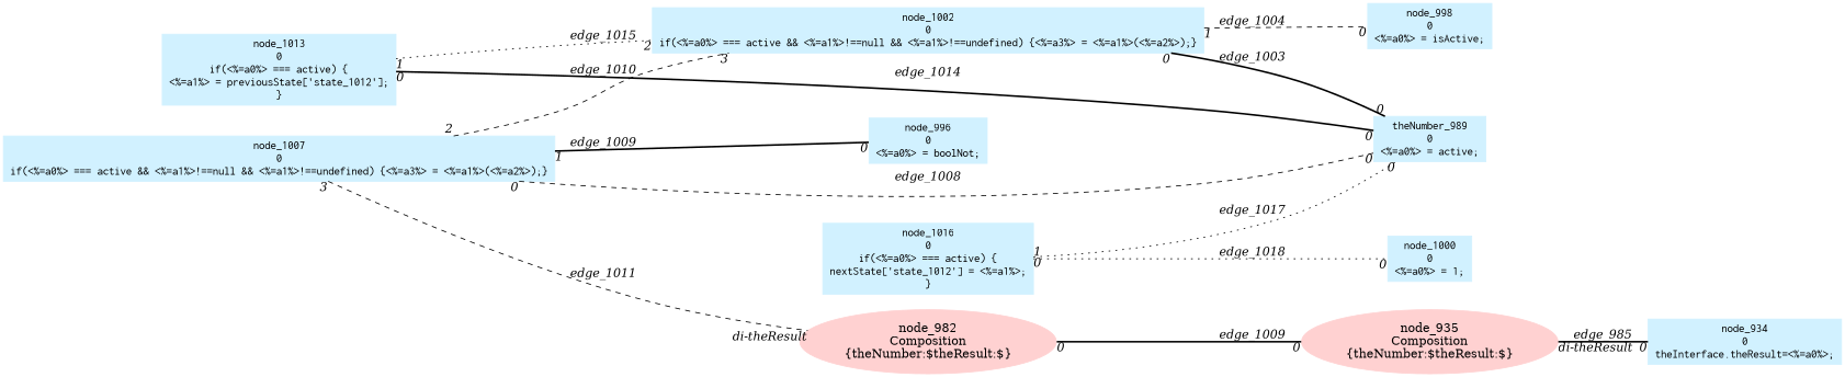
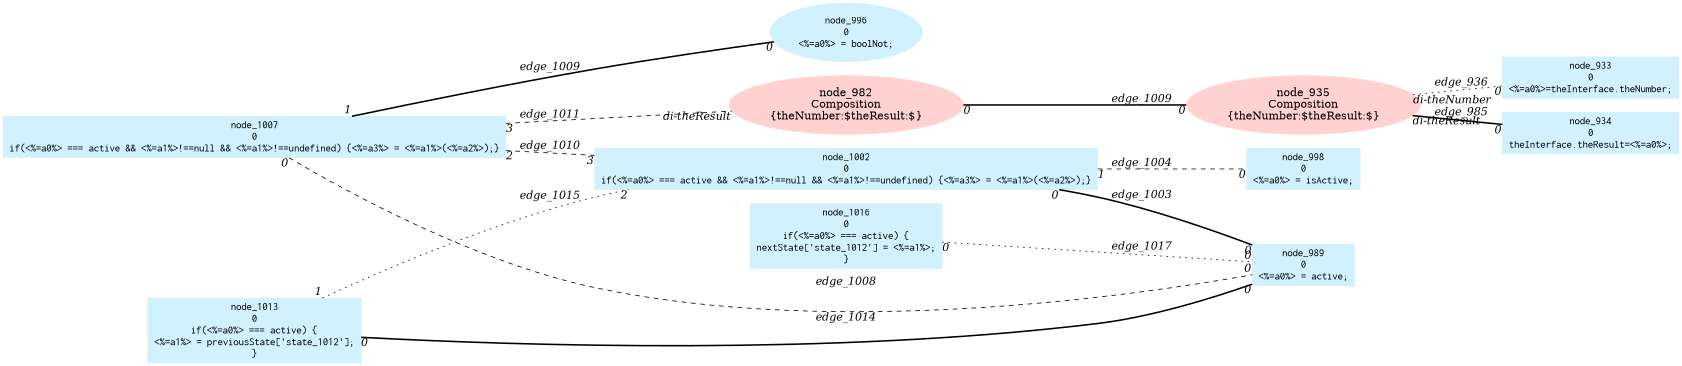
  digraph {
    rankdir=LR
    node [color="#d1f1ff" shape=box style=filled fontname=Courier]
    edge [arrowHead=none dir=none fontname="Times-Italic" headlabel=0 style=bold taillabel=0]
    n1 [color="#ffd1d1" label="node_935\nComposition\n{theNumber:$theResult:$}" shape=ellipse fontname=""]
+   n2 [label="node_933\n0\n<%=a0%>=theInterface.theNumber;\n"]
    n3 [label="node_934\n0\ntheInterface.theResult=<%=a0%>;\n"]
    n4 [color="#ffd1d1" label="node_982\nComposition\n{theNumber:$theResult:$}" shape=ellipse fontname=""]
-   n5 [label="theNumber_989\n0\n<%=a0%> = active;\n"]
-   n6 [label="node_996\n0\n<%=a0%> = boolNot;\n"]
+   n5 [label="node_989\n0\n<%=a0%> = active;\n"]
+   n6 [label="node_996\n0\n<%=a0%> = boolNot;\n" shape=ellipse]
    n7 [label="node_998\n0\n<%=a0%> = isActive;\n"]
-   n8 [label="node_1000\n0\n<%=a0%> = 1;\n"]
    n9 [label="node_1002\n0\nif(<%=a0%> === active && <%=a1%>!==null && <%=a1%>!==undefined) {<%=a3%> = <%=a1%>(<%=a2%>);}\n"]
    n10 [label="node_1007\n0\nif(<%=a0%> === active && <%=a1%>!==null && <%=a1%>!==undefined) {<%=a3%> = <%=a1%>(<%=a2%>);}\n"]
    n11 [label="node_1013\n0\nif(<%=a0%> === active) {\n<%=a1%> = previousState['state_1012'];\n}\n"]
    n12 [label="node_1016\n0\nif(<%=a0%> === active) {\nnextState['state_1012'] = <%=a1%>;\n}\n"]
+   n1 -> n2 [label=edge_936 style=dotted taillabel="di-theNumber"]
    n1 -> n3 [label=edge_985 taillabel="di-theResult"]
    n4 -> n1 [label=edge_1009]
    n9 -> n5 [label=edge_1003]
    n9 -> n7 [label=edge_1004 style=dashed taillabel=1]
    n10 -> n4 [headlabel="di-theResult" label=edge_1011 style=dashed taillabel=3]
    n10 -> n5 [label=edge_1008 style=dashed]
    n10 -> n6 [label=edge_1009 taillabel=1]
    n10 -> n9 [headlabel=3 label=edge_1010 style=dashed taillabel=2]
    n11 -> n5 [label=edge_1014]
    n11 -> n9 [headlabel=2 label=edge_1015 style=dotted taillabel=1]
    n12 -> n5 [label=edge_1017 style=dotted]
-   n12 -> n8 [label=edge_1018 style=dotted taillabel=1]
  }
